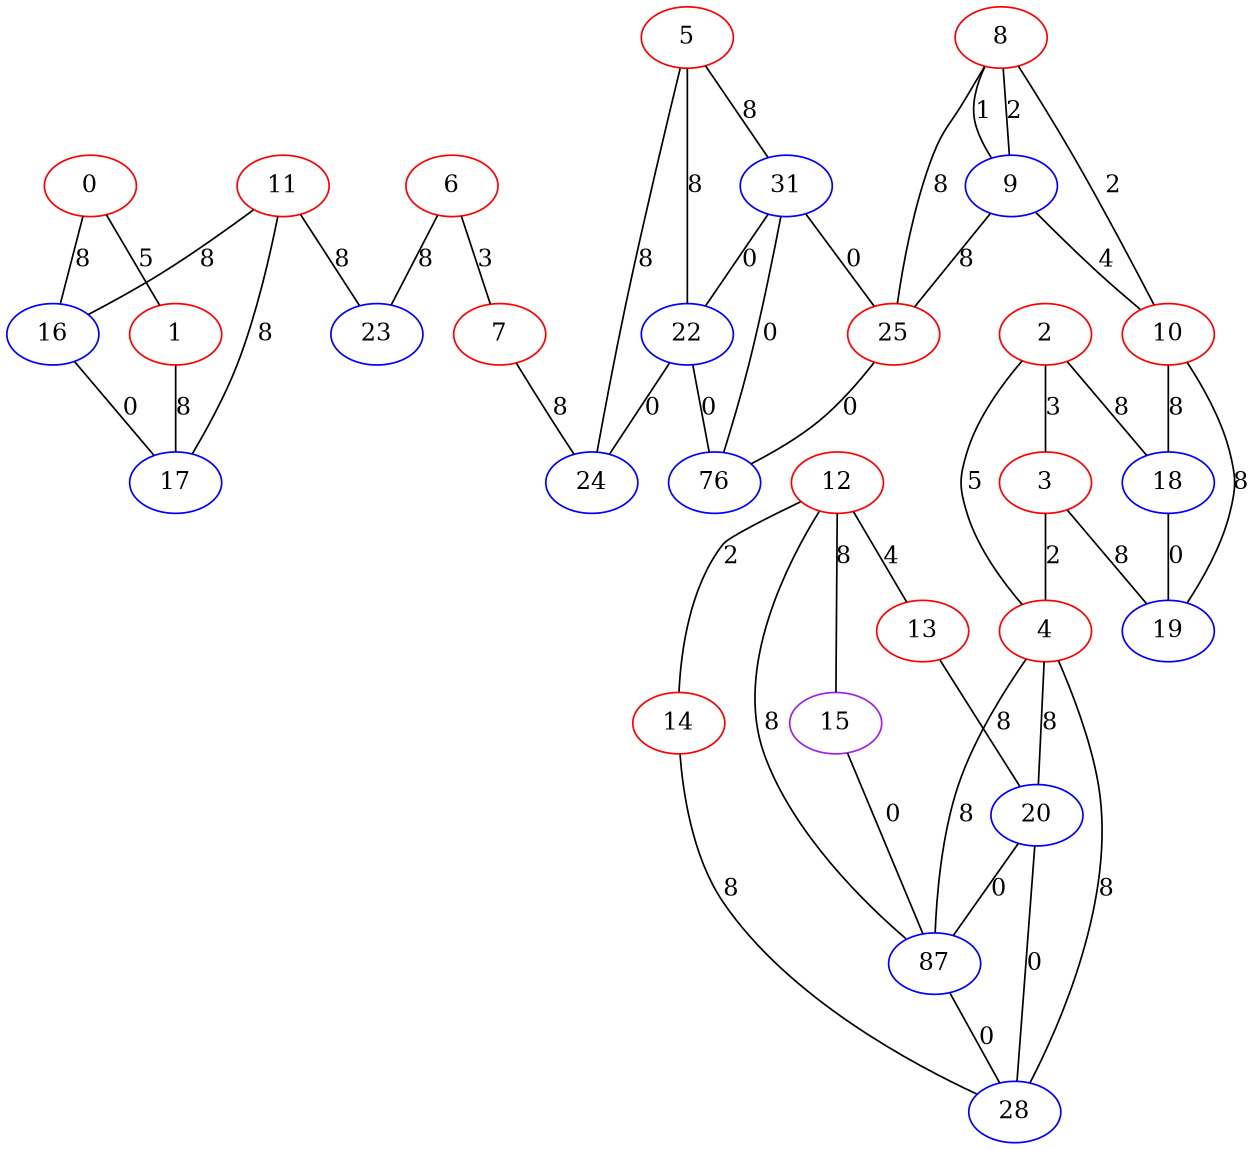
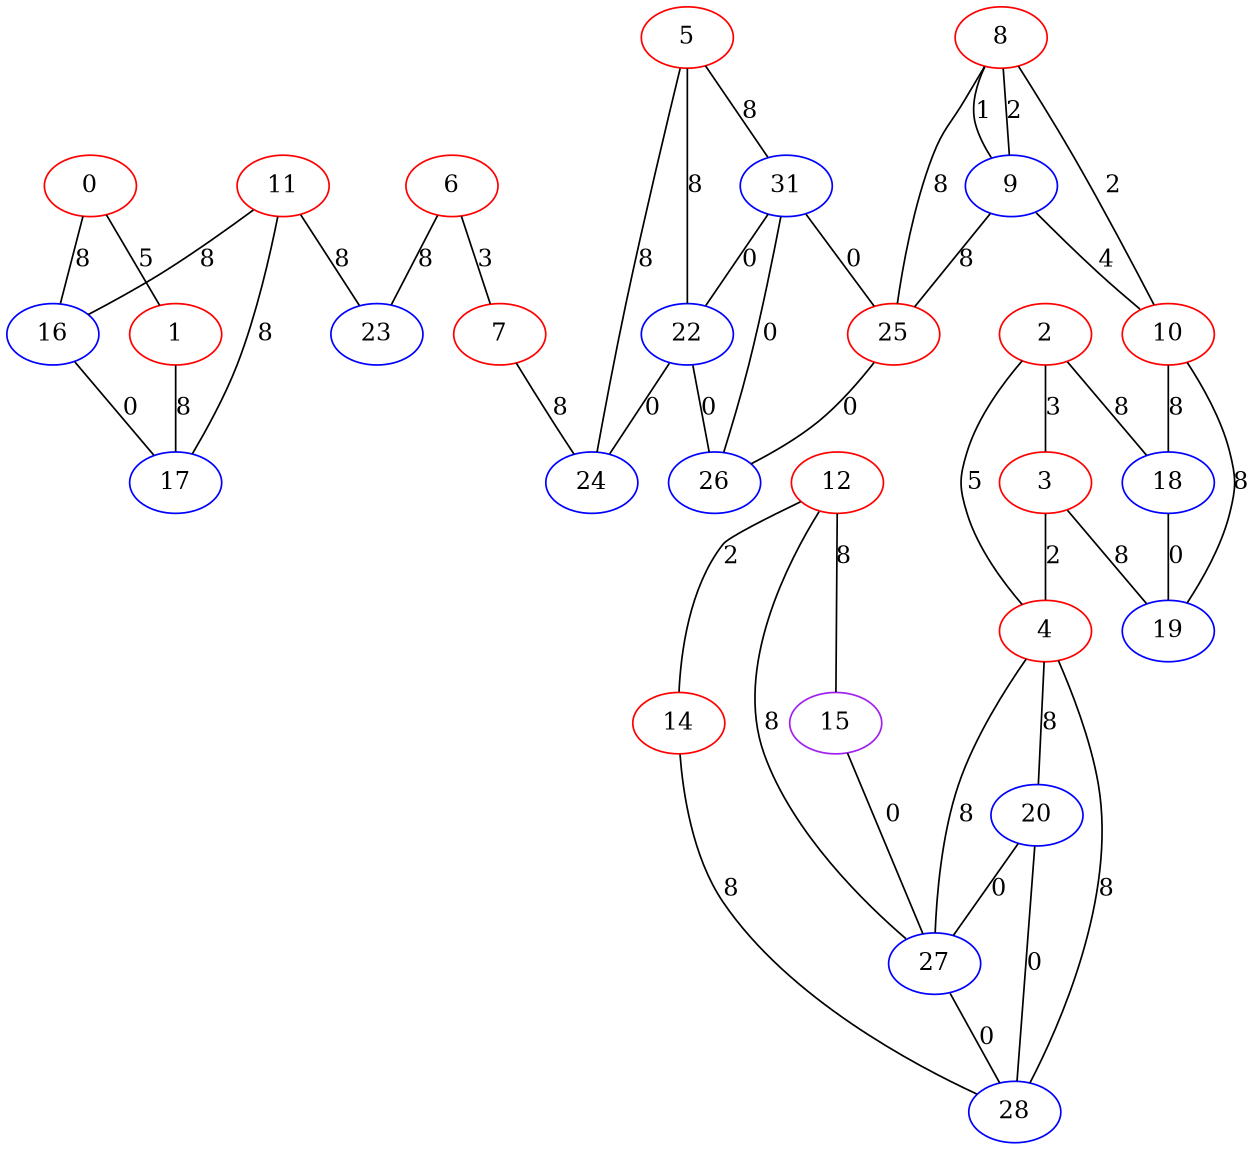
  graph {
    node [color=red weight=1]
    0
    1
    16 [color=blue weight=3]
    17 [color=blue weight=3]
    2
    3
    4
    18 [color=blue weight=3]
    19 [color=blue weight=3]
    20 [color=blue weight=3]
-   27 [color=blue weight=3 label=87]
+   27 [color=blue weight=3]
    28 [color=blue weight=3]
    n13 [color=blue label=31 weight=3]
    5
    22 [color=blue weight=3]
    24 [color=blue weight=3]
    25 [weight=3]
-   26 [color=blue weight=3 label=76]
+   26 [color=blue weight=3]
    6
    7
    23 [color=blue weight=3]
    9 [color=blue]
    8
    10
    11
    12
-   13
    14
    15 [color=purple weight=4]
    0 -- 1 [label=5]
    0 -- 16 [label=8]
    1 -- 17 [label=8]
    16 -- 17 [label=0]
    2 -- 3 [label=3]
    2 -- 4 [label=5]
    2 -- 18 [label=8]
    3 -- 4 [label=2]
    3 -- 19 [label=8]
    4 -- 20 [label=8]
    4 -- 27 [label=8]
    4 -- 28 [label=8]
    18 -- 19 [label=0]
    20 -- 27 [label=0]
    20 -- 28 [label=0]
    27 -- 28 [label=0]
    n13 -- 22 [label=0]
    n13 -- 25 [label=0]
    n13 -- 26 [label=0]
    5 -- n13 [label=8]
    5 -- 22 [label=8]
    5 -- 24 [label=8]
    22 -- 24 [label=0]
    22 -- 26 [label=0]
    25 -- 26 [label=0]
    6 -- 7 [label=3]
    6 -- 23 [label=8]
    7 -- 24 [label=8]
    9 -- 25 [label=8]
    9 -- 10 [label=4]
    8 -- 25 [label=8]
    8 -- 9 [label=1]
    8 -- 9 [label=2]
    8 -- 10 [label=2]
    10 -- 18 [label=8]
    10 -- 19 [label=8]
    11 -- 16 [label=8]
    11 -- 17 [label=8]
    11 -- 23 [label=8]
    12 -- 27 [label=8]
-   12 -- 13 [label=4]
    12 -- 14 [label=2]
    12 -- 15 [label=8]
-   13 -- 20 [label=8]
    14 -- 28 [label=8]
    15 -- 27 [label=0]
  }
